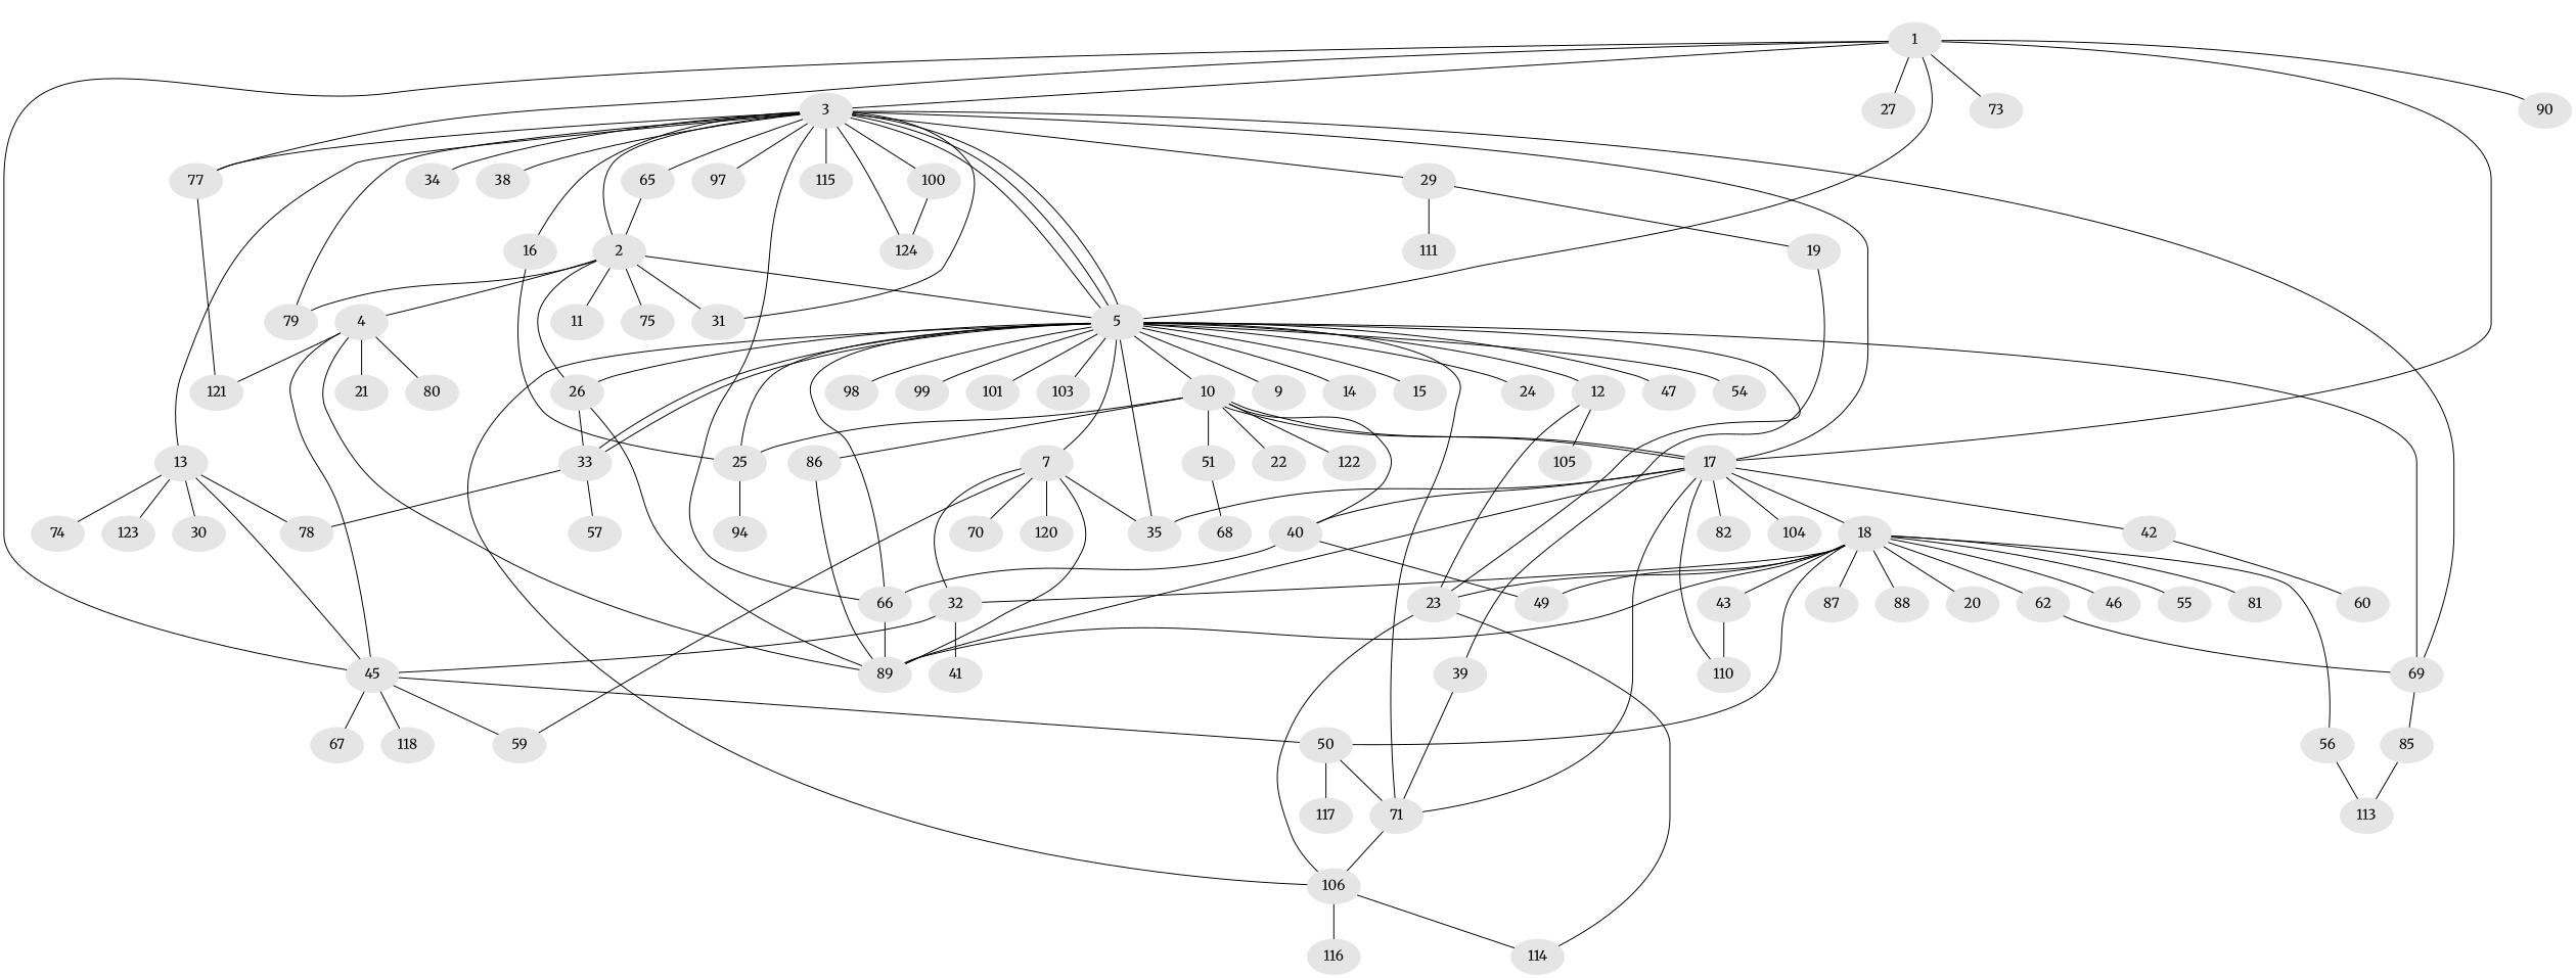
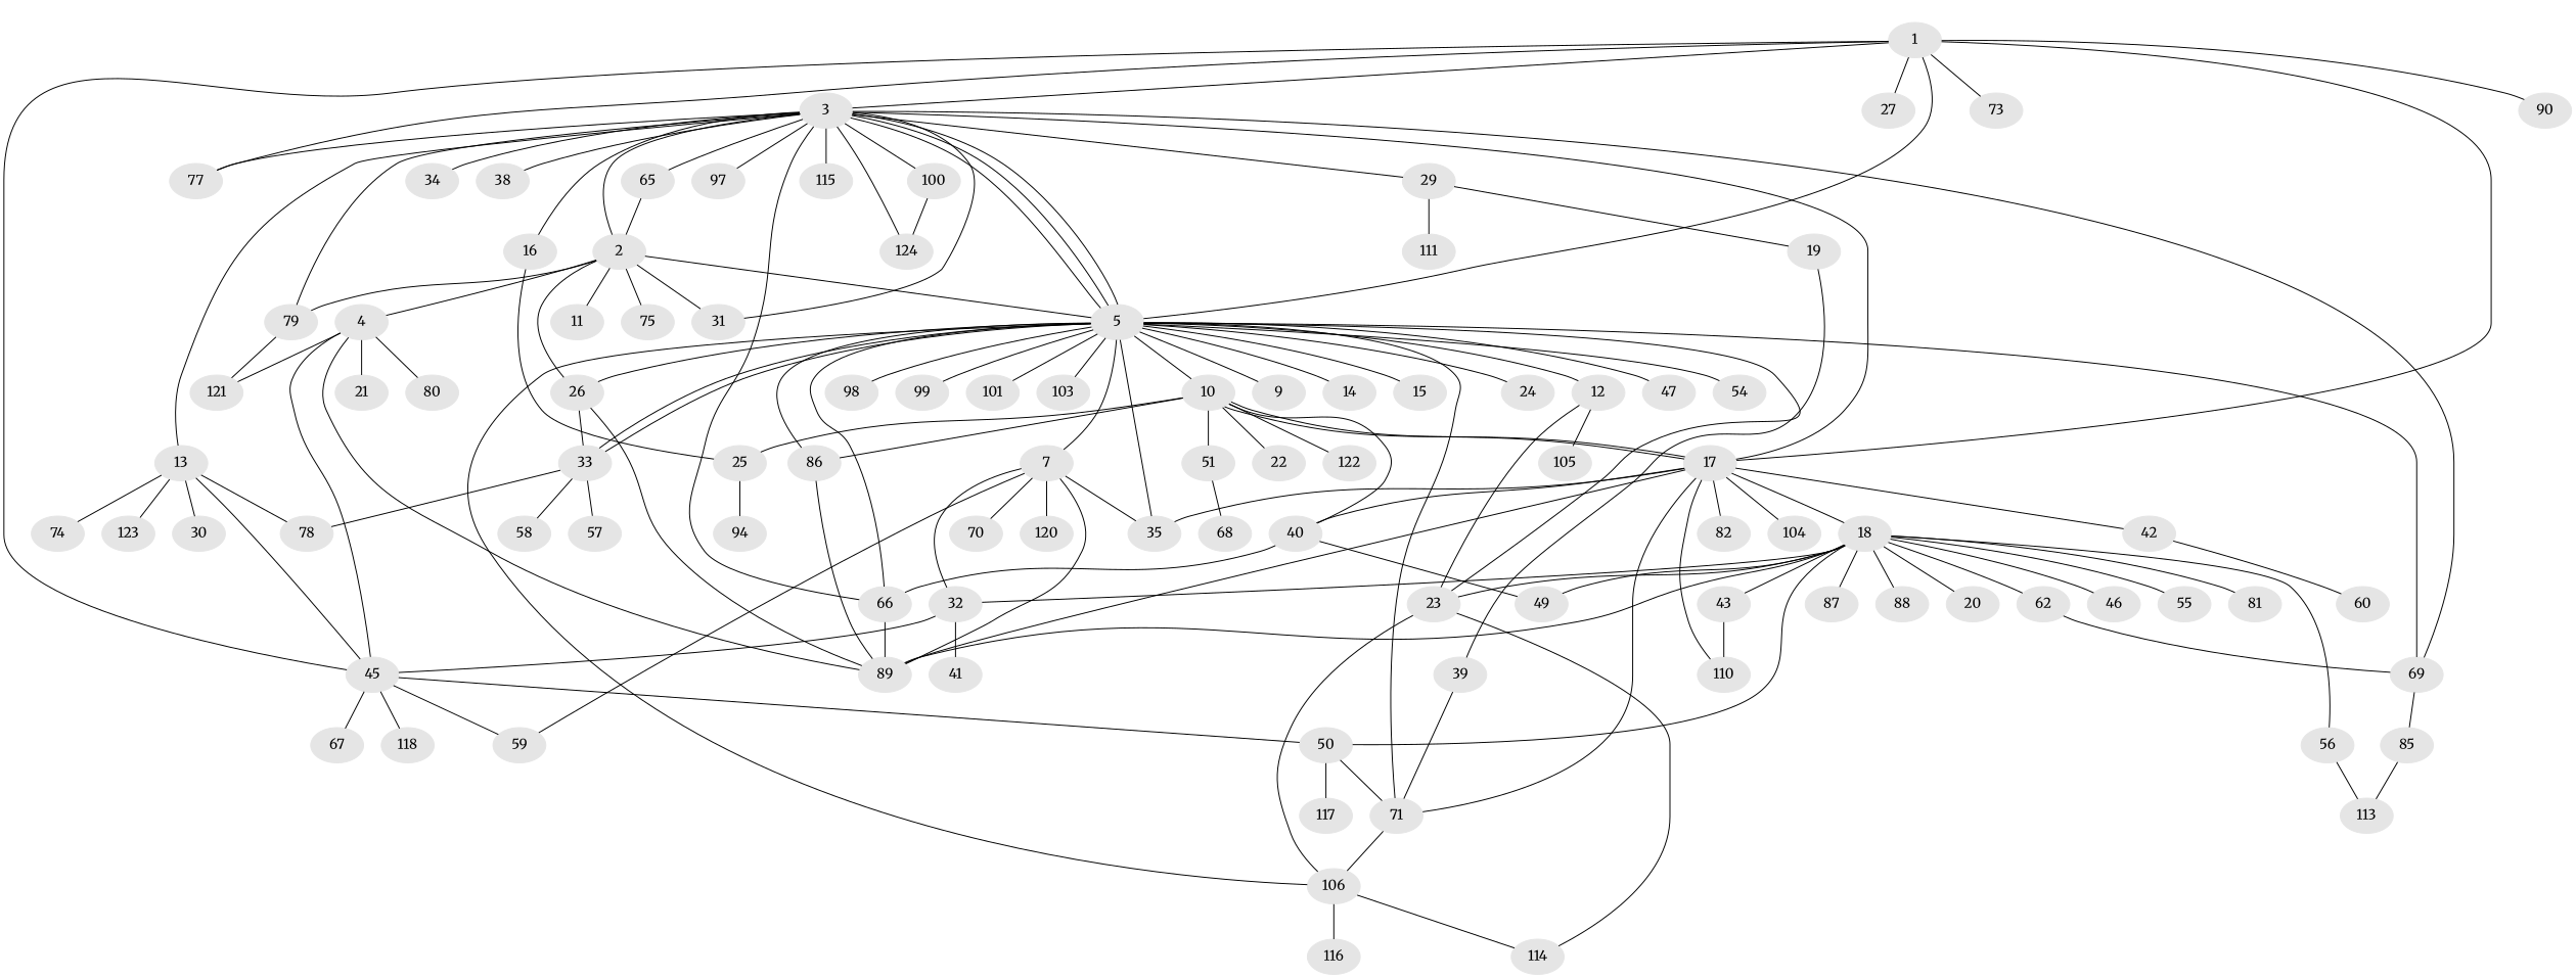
  graph {
    fontname=Merriweather
    node [color=gray90 fontname=Merriweather style=filled]
    edge [fontname=Merriweather]
    1 [super="+8"]
    3 [super="+6"]
    5 [super="+44"]
    17 [super="+64"]
    27
    45 [super="+53"]
    73
    77 [super="+109"]
    90
    2 [super="+36"]
    4
    11
    26 [super="+95"]
    31
    75
    79
    13 [super="+93"]
    16
    29 [super="+92"]
    34
    38
    65
    66 [super="+72"]
    69 [super="+76"]
    97
    100
    115
    124
    7 [super="+112"]
    9
    10 [super="+63"]
    12 [super="+61"]
    14
    15
    23 [super="+28"]
    24
    33 [super="+48"]
    35
    47
    54 [super="+96"]
    71 [super="+83"]
    86
    98
    99
    101
    103
    106 [super="+108"]
    89 [super="+125"]
    18 [super="+119"]
    40 [super="+91"]
    42
    82
    104
    110
    59
    50
    67
    118
    121
    21
    80
    30
    74
    78
    123
    25 [super="+37"]
    39 [super="+107"]
    19
    111
    85
    32
    70
    120
    22
    51
    122
    105
    114
    57
+   58
    116
    20
    43
    46
    49 [super="+84"]
    55
    56 [super="+102"]
    62
    81
    87
    88
    41
    94
    68
    60
    117
    113
    1 -- 3
    1 -- 5
    1 -- 17
    1 -- 27
    1 -- 45
    1 -- 73
    1 -- 77
    1 -- 90
    3 -- 5
    3 -- 5
    3 -- 5
    3 -- 17
    3 -- 77
    3 -- 31
    3 -- 79
    3 -- 13
    3 -- 16
    3 -- 29
    3 -- 34
    3 -- 38
    3 -- 65
    3 -- 66
    3 -- 69
    3 -- 97
    3 -- 100
    3 -- 115
    3 -- 124
    5 -- 26
    5 -- 66
    5 -- 69 [weight=2]
    5 -- 7
    5 -- 9
    5 -- 10
    5 -- 12
    5 -- 14
    5 -- 15
    5 -- 23
    5 -- 24
    5 -- 33
    5 -- 33
    5 -- 35 [weight=2]
    5 -- 47
    5 -- 54
    5 -- 71
-   5 -- 25
+   5 -- 86
    5 -- 98
    5 -- 99
    5 -- 101
    5 -- 103
    5 -- 106
    17 -- 35
    17 -- 71
    17 -- 89
    17 -- 18
    17 -- 40
    17 -- 42
    17 -- 82
    17 -- 104
    17 -- 110
    45 -- 59
    45 -- 50
    45 -- 67
    45 -- 118
-   77 -- 121
+   79 -- 121
    2 -- 3
    2 -- 5
    2 -- 4
    2 -- 11
    2 -- 26
    2 -- 31
    2 -- 75
    2 -- 79
    4 -- 45
    4 -- 89
    4 -- 121
    4 -- 21
    4 -- 80
    26 -- 33
    26 -- 89
    13 -- 45
    13 -- 30
    13 -- 74
    13 -- 78
    13 -- 123
    16 -- 25
    29 -- 19
    29 -- 111
    65 -- 2 [weight=2]
    66 -- 89
    69 -- 85
    100 -- 124
    7 -- 35
    7 -- 89
    7 -- 59
    7 -- 32
    7 -- 70
    7 -- 120
    10 -- 17
    10 -- 17
    10 -- 86
    10 -- 40
    10 -- 25
    10 -- 22
    10 -- 51
    10 -- 122
    12 -- 23
    12 -- 105
    23 -- 106
    23 -- 114
    33 -- 78
    33 -- 57
+   33 -- 58
    71 -- 106
    86 -- 89
    106 -- 114
    106 -- 116
    18 -- 23
    18 -- 89
    18 -- 50
    18 -- 32
    18 -- 20
    18 -- 43
    18 -- 46
    18 -- 49
    18 -- 55
    18 -- 56
    18 -- 62
    18 -- 81
    18 -- 87
    18 -- 88
    40 -- 66
    40 -- 49
    42 -- 60
    50 -- 71
    50 -- 117
    25 -- 94
    39 -- 71
    19 -- 39
    85 -- 113
    32 -- 45
    32 -- 41
    51 -- 68
    43 -- 110
    56 -- 113
    62 -- 69
  }
